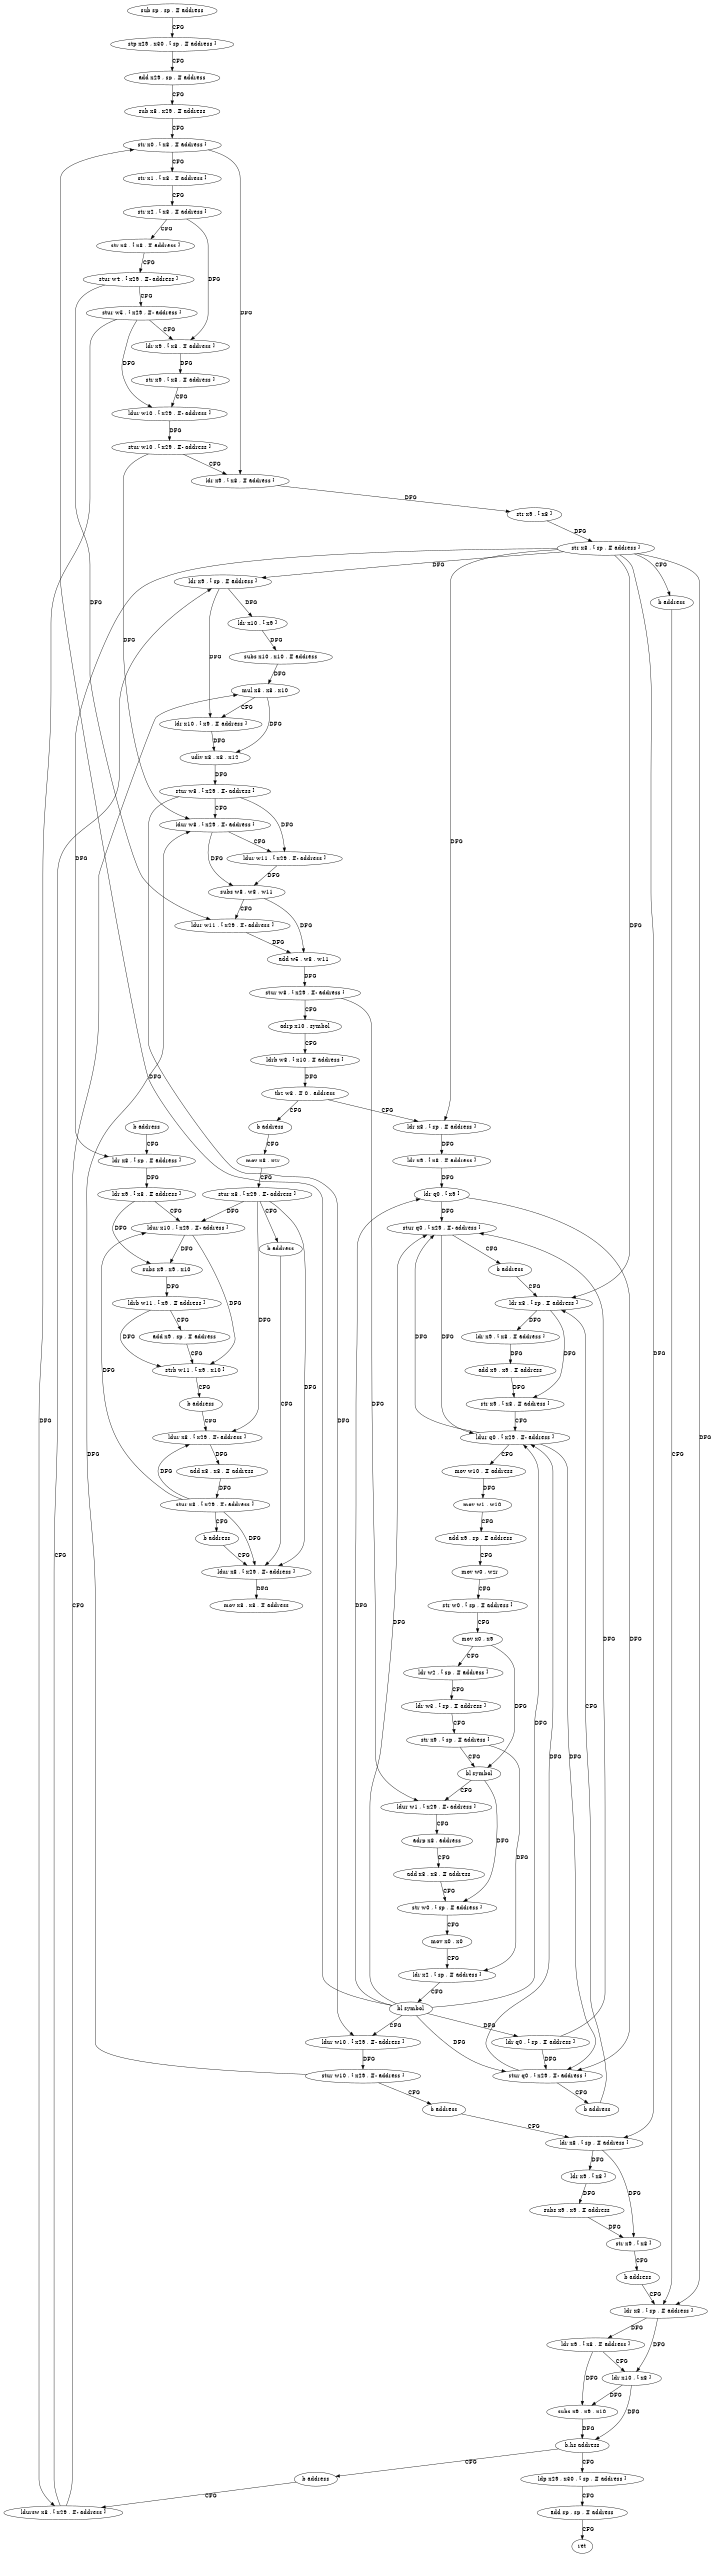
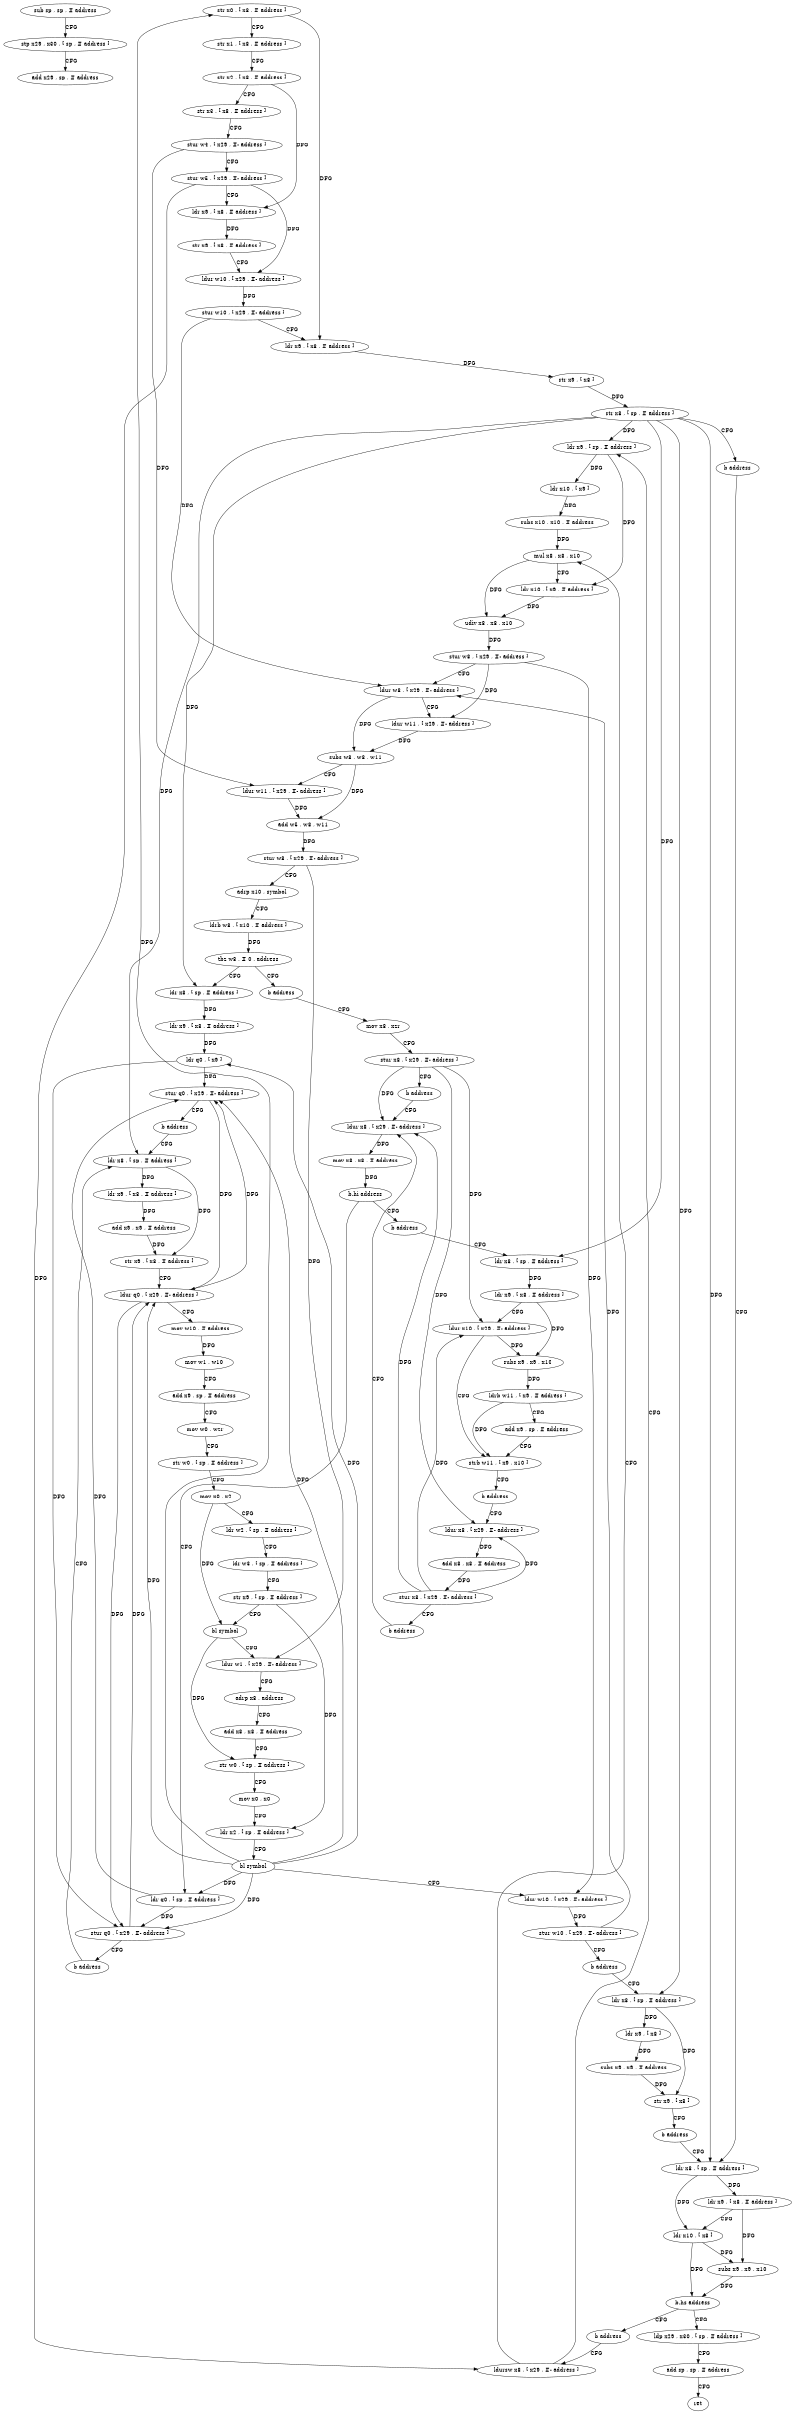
  digraph {
    n1 [label="sub sp , sp , # address"]
    n2 [label="stp x29 , x30 , [ sp , # address ]"]
    n3 [label="add x29 , sp , # address"]
-   n4 [label="sub x8 , x29 , # address"]
    n5 [label="str x0 , [ x8 , # address ]"]
    n6 [label="str x1 , [ x8 , # address ]"]
    n7 [label="ldr x9 , [ x8 , # address ]"]
    n8 [label="str x2 , [ x8 , # address ]"]
    n9 [label="str x9 , [ x8 ]"]
    n10 [label="str x3 , [ x8 , # address ]"]
    n11 [label="ldr x9 , [ x8 , # address ]"]
    n12 [label="stur w4 , [ x29 , #- address ]"]
    n13 [label="str x9 , [ x8 , # address ]"]
    n14 [label="stur w5 , [ x29 , #- address ]"]
    n15 [label="ldur w11 , [ x29 , #- address ]"]
    n16 [label="ldur w10 , [ x29 , #- address ]"]
    n17 [label="ldursw x8 , [ x29 , #- address ]"]
    n18 [label="add w5 , w8 , w11"]
    n19 [label="stur w10 , [ x29 , #- address ]"]
    n20 [label="ldr x9 , [ sp , # address ]"]
    n21 [label="mul x8 , x8 , x10"]
    n22 [label="ldur w8 , [ x29 , #- address ]"]
    n23 [label="ldur w11 , [ x29 , #- address ]"]
    n24 [label="subs w8 , w8 , w11"]
    n25 [label="str x8 , [ sp , # address ]"]
    n26 [label="b address"]
    n27 [label="ldr x8 , [ sp , # address ]"]
    n28 [label="ldr x8 , [ sp , # address ]"]
    n29 [label="ldr x8 , [ sp , # address ]"]
    n30 [label="ldr x8 , [ sp , # address ]"]
    n31 [label="ldr x8 , [ sp , # address ]"]
    n32 [label="ldr x9 , [ x8 , # address ]"]
    n33 [label="ldr x10 , [ x8 ]"]
    n34 [label="ldr x10 , [ x9 ]"]
    n35 [label="ldr x10 , [ x9 , # address ]"]
    n36 [label="ldr x9 , [ x8 , # address ]"]
    n37 [label="ldr x9 , [ x8 , # address ]"]
    n38 [label="str x9 , [ x8 , # address ]"]
    n39 [label="ldr x9 , [ x8 ]"]
    n40 [label="str x9 , [ x8 ]"]
    n41 [label="ldr x9 , [ x8 , # address ]"]
    n42 [label="subs x9 , x9 , x10"]
    n43 [label="b.hs address"]
    n44 [label="ldp x29 , x30 , [ sp , # address ]"]
    n45 [label="b address"]
    n46 [label="add sp , sp , # address"]
    n47 [label=ret]
-   n48 [label="udiv x8 , x8 , x12"]
+   n48 [label="udiv x8 , x8 , x10"]
    n49 [label="subs x10 , x10 , # address"]
    n50 [label="stur w8 , [ x29 , #- address ]"]
    n51 [label="ldur w10 , [ x29 , #- address ]"]
    n52 [label="stur w10 , [ x29 , #- address ]"]
    n53 [label="stur w8 , [ x29 , #- address ]"]
    n54 [label="adrp x10 , symbol"]
    n55 [label="ldur w1 , [ x29 , #- address ]"]
    n56 [label="ldrb w8 , [ x10 , # address ]"]
    n57 [label="adrp x8 , address"]
    n58 [label="tbz w8 , # 0 , address"]
    n59 [label="b address"]
    n60 [label="mov x8 , xzr"]
    n61 [label="ldr q0 , [ x9 ]"]
    n62 [label="stur x8 , [ x29 , #- address ]"]
    n63 [label="stur q0 , [ x29 , #- address ]"]
    n64 [label="stur q0 , [ x29 , #- address ]"]
    n65 [label="b address"]
    n66 [label="ldur q0 , [ x29 , #- address ]"]
    n67 [label="b address"]
    n68 [label="mov w10 , # address"]
    n69 [label="add x9 , x9 , # address"]
    n70 [label="b address"]
    n71 [label="ldur x8 , [ x29 , #- address ]"]
    n72 [label="ldur x10 , [ x29 , #- address ]"]
    n73 [label="ldur x8 , [ x29 , #- address ]"]
    n74 [label="mov w1 , w10"]
    n75 [label="add x9 , sp , # address"]
    n76 [label="mov w0 , wzr"]
    n77 [label="str w0 , [ sp , # address ]"]
-   n78 [label="mov x0 , x9"]
+   n78 [label="mov x0 , x2"]
    n79 [label="ldr w2 , [ sp , # address ]"]
    n80 [label="bl symbol"]
    n81 [label="ldr w3 , [ sp , # address ]"]
    n82 [label="str w0 , [ sp , # address ]"]
    n83 [label="str x9 , [ sp , # address ]"]
    n84 [label="ldr x2 , [ sp , # address ]"]
    n85 [label="bl symbol"]
    n86 [label="mov x0 , x0"]
    n87 [label="add x8 , x8 , # address"]
    n88 [label="ldr q0 , [ sp , # address ]"]
    n89 [label="b address"]
    n90 [label="subs x9 , x9 , # address"]
    n91 [label="b address"]
    n92 [label="mov x8 , x8 , # address"]
    n93 [label="subs x9 , x9 , x10"]
    n94 [label="strb w11 , [ x9 , x10 ]"]
    n95 [label="add x8 , x8 , # address"]
+   n96 [label="b.hi address"]
    n97 [label="b address"]
    n98 [label="ldrb w11 , [ x9 , # address ]"]
    n99 [label="b address"]
    n100 [label="add x9 , sp , # address"]
    n101 [label="stur x8 , [ x29 , #- address ]"]
    n102 [label="b address"]
    n1 -> n2 [label=CFG]
    n2 -> n3 [label=CFG]
-   n3 -> n4 [label=CFG]
-   n4 -> n5 [label=CFG]
    n5 -> n6 [label=CFG]
    n5 -> n7 [label=DFG]
    n6 -> n8 [label=CFG]
    n7 -> n9 [label=DFG]
    n8 -> n10 [label=CFG]
    n8 -> n11 [label=DFG]
    n9 -> n25 [label=DFG]
    n10 -> n12 [label=CFG]
    n11 -> n13 [label=DFG]
    n12 -> n14 [label=CFG]
    n12 -> n15 [label=DFG]
    n13 -> n16 [label=CFG]
    n14 -> n11 [label=CFG]
    n14 -> n16 [label=DFG]
    n14 -> n17 [label=DFG]
    n15 -> n18 [label=DFG]
    n16 -> n19 [label=DFG]
    n17 -> n20 [label=CFG]
    n17 -> n21 [label=CFG]
    n18 -> n53 [label=DFG]
    n19 -> n7 [label=CFG]
    n19 -> n22 [label=DFG]
    n20 -> n34 [label=DFG]
    n20 -> n35 [label=DFG]
    n21 -> n35 [label=CFG]
    n21 -> n48 [label=DFG]
    n22 -> n23 [label=CFG]
    n22 -> n24 [label=DFG]
    n23 -> n24 [label=DFG]
    n24 -> n15 [label=CFG]
    n24 -> n18 [label=DFG]
    n25 -> n20 [label=DFG]
    n25 -> n26 [label=CFG]
    n25 -> n27 [label=DFG]
    n25 -> n28 [label=DFG]
    n25 -> n29 [label=DFG]
    n25 -> n30 [label=DFG]
    n25 -> n31 [label=DFG]
    n26 -> n27 [label=CFG]
    n27 -> n32 [label=DFG]
    n27 -> n33 [label=DFG]
    n28 -> n36 [label=DFG]
    n29 -> n37 [label=DFG]
    n29 -> n38 [label=DFG]
    n30 -> n39 [label=DFG]
    n30 -> n40 [label=DFG]
    n31 -> n41 [label=DFG]
    n32 -> n33 [label=CFG]
    n32 -> n42 [label=DFG]
    n33 -> n42 [label=DFG]
    n33 -> n43 [label=DFG]
    n34 -> n49 [label=DFG]
    n35 -> n48 [label=DFG]
    n36 -> n61 [label=DFG]
    n37 -> n69 [label=DFG]
    n38 -> n66 [label=CFG]
    n39 -> n90 [label=DFG]
    n40 -> n91 [label=CFG]
    n41 -> n72 [label=CFG]
    n41 -> n93 [label=DFG]
    n42 -> n43 [label=DFG]
    n43 -> n44 [label=CFG]
    n43 -> n45 [label=CFG]
    n44 -> n46 [label=CFG]
    n45 -> n17 [label=CFG]
    n46 -> n47 [label=CFG]
    n48 -> n50 [label=DFG]
    n49 -> n21 [label=DFG]
    n50 -> n22 [label=CFG]
    n50 -> n23 [label=DFG]
    n50 -> n51 [label=DFG]
    n51 -> n52 [label=DFG]
    n52 -> n22 [label=DFG]
    n52 -> n89 [label=CFG]
    n53 -> n54 [label=CFG]
    n53 -> n55 [label=DFG]
    n54 -> n56 [label=CFG]
    n55 -> n57 [label=CFG]
    n56 -> n58 [label=DFG]
    n57 -> n87 [label=CFG]
    n58 -> n28 [label=CFG]
    n58 -> n59 [label=CFG]
    n59 -> n60 [label=CFG]
    n60 -> n62 [label=CFG]
    n61 -> n63 [label=DFG]
    n61 -> n64 [label=DFG]
    n62 -> n70 [label=CFG]
    n62 -> n71 [label=DFG]
    n62 -> n72 [label=DFG]
    n62 -> n73 [label=DFG]
    n63 -> n65 [label=CFG]
    n63 -> n66 [label=DFG]
    n64 -> n66 [label=DFG]
    n64 -> n67 [label=CFG]
    n65 -> n29 [label=CFG]
    n66 -> n63 [label=DFG]
    n66 -> n64 [label=DFG]
    n66 -> n68 [label=CFG]
    n67 -> n29 [label=CFG]
    n68 -> n74 [label=DFG]
    n69 -> n38 [label=DFG]
    n70 -> n71 [label=CFG]
    n71 -> n92 [label=DFG]
    n72 -> n93 [label=DFG]
-   n72 -> n94 [label=DFG]
+   n72 -> n94 [label=CFG]
    n73 -> n95 [label=DFG]
    n74 -> n75 [label=CFG]
    n75 -> n76 [label=CFG]
    n76 -> n77 [label=CFG]
    n77 -> n78 [label=CFG]
    n78 -> n79 [label=CFG]
    n78 -> n80 [label=DFG]
    n79 -> n81 [label=CFG]
    n80 -> n55 [label=CFG]
    n80 -> n82 [label=DFG]
    n81 -> n83 [label=CFG]
    n82 -> n86 [label=CFG]
    n83 -> n80 [label=CFG]
    n83 -> n84 [label=DFG]
    n84 -> n85 [label=CFG]
    n85 -> n5 [label=DFG]
    n85 -> n51 [label=CFG]
    n85 -> n61 [label=DFG]
    n85 -> n63 [label=DFG]
    n85 -> n64 [label=DFG]
    n85 -> n66 [label=DFG]
    n85 -> n88 [label=DFG]
    n86 -> n84 [label=CFG]
    n87 -> n82 [label=CFG]
    n88 -> n63 [label=DFG]
    n88 -> n64 [label=DFG]
    n89 -> n30 [label=CFG]
    n90 -> n40 [label=DFG]
    n91 -> n27 [label=CFG]
+   n92 -> n96 [label=DFG]
    n93 -> n98 [label=DFG]
    n94 -> n99 [label=CFG]
    n95 -> n101 [label=DFG]
+   n96 -> n88 [label=CFG]
+   n96 -> n97 [label=CFG]
    n97 -> n31 [label=CFG]
    n98 -> n94 [label=DFG]
    n98 -> n100 [label=CFG]
    n99 -> n73 [label=CFG]
    n100 -> n94 [label=CFG]
    n101 -> n71 [label=DFG]
    n101 -> n72 [label=DFG]
    n101 -> n73 [label=DFG]
    n101 -> n102 [label=CFG]
    n102 -> n71 [label=CFG]
  }
